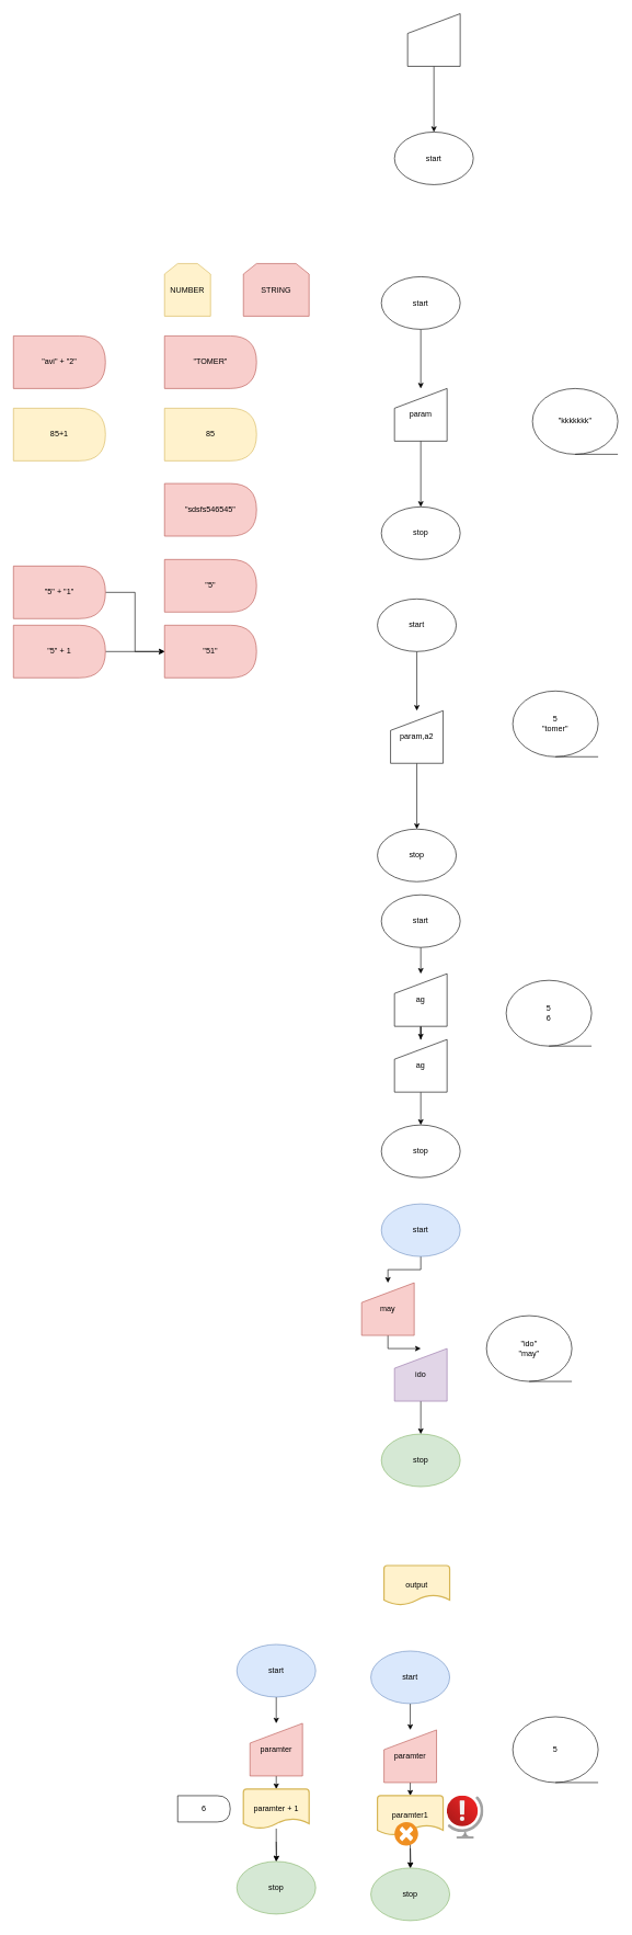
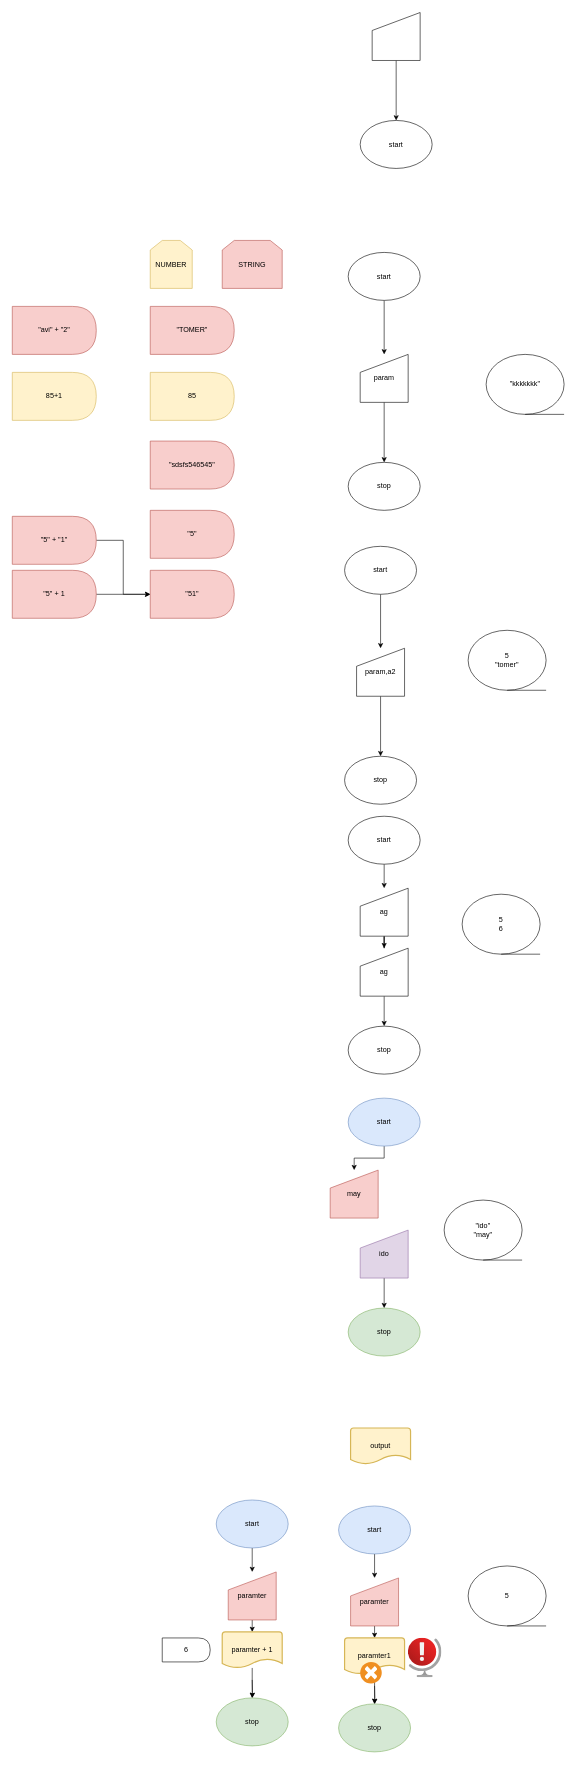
  <mxCell id="0" />
  <mxCell id="1" parent="0" />
  <mxCell id="2" value="start" style="ellipse;whiteSpace=wrap;html=1;" vertex="1" parent="1"><mxGeometry x="600" y="200" width="120" height="80" as="geometry" /></mxCell>
  <mxCell id="3" value="" style="edgeStyle=orthogonalEdgeStyle;rounded=0;orthogonalLoop=1;jettySize=auto;html=1;" edge="1" parent="1" source="4" target="2"><mxGeometry relative="1" as="geometry" /></mxCell>
  <mxCell id="4" value="" style="shape=manualInput;whiteSpace=wrap;html=1;" vertex="1" parent="1"><mxGeometry x="620" y="20" width="80" height="80" as="geometry" /></mxCell>
  <mxCell id="5" value="" style="shape=image;html=1;verticalAlign=top;verticalLabelPosition=bottom;labelBackgroundColor=#ffffff;imageAspect=0;aspect=fixed;image=https://cdn1.iconfinder.com/data/icons/social-media-vol-3/24/_x-128.png" vertex="1" parent="1"><mxGeometry x="592" y="60" width="128" height="128" as="geometry" /></mxCell>
  <mxCell id="6" value="" style="edgeStyle=orthogonalEdgeStyle;rounded=0;orthogonalLoop=1;jettySize=auto;html=1;" edge="1" parent="1" source="7" target="10"><mxGeometry relative="1" as="geometry" /></mxCell>
  <mxCell id="7" value="start" style="ellipse;whiteSpace=wrap;html=1;" vertex="1" parent="1"><mxGeometry x="580" y="420" width="120" height="80" as="geometry" /></mxCell>
  <mxCell id="8" value="stop" style="ellipse;whiteSpace=wrap;html=1;" vertex="1" parent="1"><mxGeometry x="580" y="770" width="120" height="80" as="geometry" /></mxCell>
  <mxCell id="9" value="" style="edgeStyle=orthogonalEdgeStyle;rounded=0;orthogonalLoop=1;jettySize=auto;html=1;" edge="1" parent="1" source="10" target="8"><mxGeometry relative="1" as="geometry" /></mxCell>
  <mxCell id="10" value="param" style="shape=manualInput;whiteSpace=wrap;html=1;" vertex="1" parent="1"><mxGeometry x="600" y="590" width="80" height="80" as="geometry" /></mxCell>
  <mxCell id="11" value="&quot;TOMER&quot;" style="shape=delay;whiteSpace=wrap;html=1;fillColor=#f8cecc;strokeColor=#b85450;" vertex="1" parent="1"><mxGeometry x="250" y="510" width="140" height="80" as="geometry" /></mxCell>
  <mxCell id="12" value="NUMBER" style="shape=loopLimit;whiteSpace=wrap;html=1;fillColor=#fff2cc;strokeColor=#d6b656;" vertex="1" parent="1"><mxGeometry x="250" y="400" width="70" height="80" as="geometry" /></mxCell>
  <mxCell id="13" value="STRING" style="shape=loopLimit;whiteSpace=wrap;html=1;fillColor=#f8cecc;strokeColor=#b85450;" vertex="1" parent="1"><mxGeometry x="370" y="400" width="100" height="80" as="geometry" /></mxCell>
  <mxCell id="14" value="85" style="shape=delay;whiteSpace=wrap;html=1;fillColor=#fff2cc;strokeColor=#d6b656;" vertex="1" parent="1"><mxGeometry x="250" y="620" width="140" height="80" as="geometry" /></mxCell>
  <mxCell id="15" value="&quot;sdsfs546545&quot;" style="shape=delay;whiteSpace=wrap;html=1;fillColor=#f8cecc;strokeColor=#b85450;" vertex="1" parent="1"><mxGeometry x="250" y="734.5" width="140" height="80" as="geometry" /></mxCell>
  <mxCell id="16" value="&quot;5&quot;" style="shape=delay;whiteSpace=wrap;html=1;fillColor=#f8cecc;strokeColor=#b85450;" vertex="1" parent="1"><mxGeometry x="250" y="850" width="140" height="80" as="geometry" /></mxCell>
  <mxCell id="17" value="85+1" style="shape=delay;whiteSpace=wrap;html=1;fillColor=#fff2cc;strokeColor=#d6b656;" vertex="1" parent="1"><mxGeometry x="20" y="620" width="140" height="80" as="geometry" /></mxCell>
  <mxCell id="18" style="edgeStyle=orthogonalEdgeStyle;rounded=0;orthogonalLoop=1;jettySize=auto;html=1;entryX=0;entryY=0.5;entryDx=0;entryDy=0;" edge="1" parent="1" source="19" target="23"><mxGeometry relative="1" as="geometry" /></mxCell>
  <mxCell id="19" value="&quot;5&quot; + &quot;1&quot;" style="shape=delay;whiteSpace=wrap;html=1;fillColor=#f8cecc;strokeColor=#b85450;" vertex="1" parent="1"><mxGeometry x="20" y="860" width="140" height="80" as="geometry" /></mxCell>
  <mxCell id="20" value="" style="edgeStyle=orthogonalEdgeStyle;rounded=0;orthogonalLoop=1;jettySize=auto;html=1;" edge="1" parent="1" source="21" target="23"><mxGeometry relative="1" as="geometry" /></mxCell>
  <mxCell id="21" value="&quot;5&quot; + 1" style="shape=delay;whiteSpace=wrap;html=1;fillColor=#f8cecc;strokeColor=#b85450;" vertex="1" parent="1"><mxGeometry x="20" y="950" width="140" height="80" as="geometry" /></mxCell>
  <mxCell id="22" value="&quot;avi&quot; + &quot;2&quot;" style="shape=delay;whiteSpace=wrap;html=1;fillColor=#f8cecc;strokeColor=#b85450;" vertex="1" parent="1"><mxGeometry x="20" y="510" width="140" height="80" as="geometry" /></mxCell>
  <mxCell id="23" value="&quot;51&quot;" style="shape=delay;whiteSpace=wrap;html=1;fillColor=#f8cecc;strokeColor=#b85450;" vertex="1" parent="1"><mxGeometry x="250" y="950" width="140" height="80" as="geometry" /></mxCell>
  <mxCell id="24" value="&quot;kkkkkkk&quot;" style="shape=tapeData;whiteSpace=wrap;html=1;perimeter=ellipsePerimeter;" vertex="1" parent="1"><mxGeometry x="810" y="590" width="130" height="100" as="geometry" /></mxCell>
  <mxCell id="25" value="" style="edgeStyle=orthogonalEdgeStyle;rounded=0;orthogonalLoop=1;jettySize=auto;html=1;" edge="1" parent="1" source="26" target="29"><mxGeometry relative="1" as="geometry" /></mxCell>
  <mxCell id="26" value="start" style="ellipse;whiteSpace=wrap;html=1;" vertex="1" parent="1"><mxGeometry x="574" y="910" width="120" height="80" as="geometry" /></mxCell>
  <mxCell id="27" value="stop" style="ellipse;whiteSpace=wrap;html=1;" vertex="1" parent="1"><mxGeometry x="574" y="1260" width="120" height="80" as="geometry" /></mxCell>
  <mxCell id="28" value="" style="edgeStyle=orthogonalEdgeStyle;rounded=0;orthogonalLoop=1;jettySize=auto;html=1;" edge="1" parent="1" source="29" target="27"><mxGeometry relative="1" as="geometry" /></mxCell>
  <mxCell id="29" value="param,a2" style="shape=manualInput;whiteSpace=wrap;html=1;" vertex="1" parent="1"><mxGeometry x="594" y="1080" width="80" height="80" as="geometry" /></mxCell>
  <mxCell id="30" value="5&lt;br&gt;&quot;tomer&quot;" style="shape=tapeData;whiteSpace=wrap;html=1;perimeter=ellipsePerimeter;" vertex="1" parent="1"><mxGeometry x="780" y="1050" width="130" height="100" as="geometry" /></mxCell>
  <mxCell id="31" value="" style="edgeStyle=orthogonalEdgeStyle;rounded=0;orthogonalLoop=1;jettySize=auto;html=1;" edge="1" parent="1" source="32" target="36"><mxGeometry relative="1" as="geometry" /></mxCell>
  <mxCell id="32" value="start" style="ellipse;whiteSpace=wrap;html=1;" vertex="1" parent="1"><mxGeometry x="580" y="1360" width="120" height="80" as="geometry" /></mxCell>
  <mxCell id="33" value="stop" style="ellipse;whiteSpace=wrap;html=1;" vertex="1" parent="1"><mxGeometry x="580" y="1710" width="120" height="80" as="geometry" /></mxCell>
  <mxCell id="34" value="" style="edgeStyle=orthogonalEdgeStyle;rounded=0;orthogonalLoop=1;jettySize=auto;html=1;startArrow=none;" edge="1" parent="1" source="37" target="33"><mxGeometry relative="1" as="geometry" /></mxCell>
  <mxCell id="35" value="" style="edgeStyle=orthogonalEdgeStyle;rounded=0;orthogonalLoop=1;jettySize=auto;html=1;" edge="1" parent="1" source="36" target="37"><mxGeometry relative="1" as="geometry" /></mxCell>
  <mxCell id="36" value="ag" style="shape=manualInput;whiteSpace=wrap;html=1;" vertex="1" parent="1"><mxGeometry x="600" y="1480" width="80" height="80" as="geometry" /></mxCell>
  <mxCell id="37" value="ag" style="shape=manualInput;whiteSpace=wrap;html=1;" vertex="1" parent="1"><mxGeometry x="600" y="1580" width="80" height="80" as="geometry" /></mxCell>
  <mxCell id="38" value="5&lt;br&gt;6" style="shape=tapeData;whiteSpace=wrap;html=1;perimeter=ellipsePerimeter;" vertex="1" parent="1"><mxGeometry x="770" y="1490" width="130" height="100" as="geometry" /></mxCell>
  <mxCell id="39" value="" style="edgeStyle=orthogonalEdgeStyle;rounded=0;orthogonalLoop=1;jettySize=auto;html=1;" edge="1" parent="1" source="40" target="44"><mxGeometry relative="1" as="geometry" /></mxCell>
  <mxCell id="40" value="start" style="ellipse;whiteSpace=wrap;html=1;fillColor=#dae8fc;strokeColor=#6c8ebf;" vertex="1" parent="1"><mxGeometry x="580" y="1830" width="120" height="80" as="geometry" /></mxCell>
  <mxCell id="41" value="stop" style="ellipse;whiteSpace=wrap;html=1;fillColor=#d5e8d4;strokeColor=#82b366;" vertex="1" parent="1"><mxGeometry x="580" y="2180" width="120" height="80" as="geometry" /></mxCell>
  <mxCell id="42" value="" style="edgeStyle=orthogonalEdgeStyle;rounded=0;orthogonalLoop=1;jettySize=auto;html=1;startArrow=none;" edge="1" parent="1" source="45" target="41"><mxGeometry relative="1" as="geometry" /></mxCell>
- <mxCell id="43" value="" style="edgeStyle=orthogonalEdgeStyle;rounded=0;orthogonalLoop=1;jettySize=auto;html=1;" edge="1" parent="1" source="44" target="45"><mxGeometry relative="1" as="geometry" /></mxCell>
  <mxCell id="44" value="may" style="shape=manualInput;whiteSpace=wrap;html=1;fillColor=#f8cecc;strokeColor=#b85450;" vertex="1" parent="1"><mxGeometry x="550" y="1950" width="80" height="80" as="geometry" /></mxCell>
  <mxCell id="45" value="ido" style="shape=manualInput;whiteSpace=wrap;html=1;fillColor=#e1d5e7;strokeColor=#9673a6;" vertex="1" parent="1"><mxGeometry x="600" y="2050" width="80" height="80" as="geometry" /></mxCell>
  <mxCell id="46" value="&quot;ido&quot;&lt;br&gt;&quot;may&quot;" style="shape=tapeData;whiteSpace=wrap;html=1;perimeter=ellipsePerimeter;" vertex="1" parent="1"><mxGeometry x="740" y="2000" width="130" height="100" as="geometry" /></mxCell>
  <mxCell id="47" value="output" style="strokeWidth=2;html=1;shape=mxgraph.flowchart.document2;whiteSpace=wrap;size=0.25;fillColor=#fff2cc;strokeColor=#d6b656;" vertex="1" parent="1"><mxGeometry x="584" y="2380" width="100" height="60" as="geometry" /></mxCell>
  <mxCell id="48" value="" style="edgeStyle=orthogonalEdgeStyle;rounded=0;orthogonalLoop=1;jettySize=auto;html=1;" edge="1" parent="1" source="49" target="53"><mxGeometry relative="1" as="geometry" /></mxCell>
  <mxCell id="49" value="start" style="ellipse;whiteSpace=wrap;html=1;fillColor=#dae8fc;strokeColor=#6c8ebf;" vertex="1" parent="1"><mxGeometry x="564" y="2510" width="120" height="80" as="geometry" /></mxCell>
  <mxCell id="50" value="stop" style="ellipse;whiteSpace=wrap;html=1;fillColor=#d5e8d4;strokeColor=#82b366;" vertex="1" parent="1"><mxGeometry x="564" y="2840" width="120" height="80" as="geometry" /></mxCell>
  <mxCell id="51" value="" style="edgeStyle=orthogonalEdgeStyle;rounded=0;orthogonalLoop=1;jettySize=auto;html=1;startArrow=none;" edge="1" parent="1" target="50"><mxGeometry relative="1" as="geometry"><mxPoint x="624" y="2810" as="sourcePoint" /></mxGeometry></mxCell>
  <mxCell id="52" value="" style="edgeStyle=orthogonalEdgeStyle;rounded=0;orthogonalLoop=1;jettySize=auto;html=1;" edge="1" parent="1" source="53"><mxGeometry relative="1" as="geometry"><mxPoint x="624" y="2730" as="targetPoint" /></mxGeometry></mxCell>
  <mxCell id="53" value="paramter" style="shape=manualInput;whiteSpace=wrap;html=1;fillColor=#f8cecc;strokeColor=#b85450;" vertex="1" parent="1"><mxGeometry x="584" y="2630" width="80" height="80" as="geometry" /></mxCell>
  <mxCell id="54" value="" style="edgeStyle=orthogonalEdgeStyle;rounded=0;orthogonalLoop=1;jettySize=auto;html=1;" edge="1" parent="1" source="55" target="50"><mxGeometry relative="1" as="geometry" /></mxCell>
  <mxCell id="55" value="paramter1" style="strokeWidth=2;html=1;shape=mxgraph.flowchart.document2;whiteSpace=wrap;size=0.25;fillColor=#fff2cc;strokeColor=#d6b656;" vertex="1" parent="1"><mxGeometry x="574" y="2730" width="100" height="60" as="geometry" /></mxCell>
  <mxCell id="56" value="" style="edgeStyle=orthogonalEdgeStyle;rounded=0;orthogonalLoop=1;jettySize=auto;html=1;" edge="1" parent="1" source="57" target="61"><mxGeometry relative="1" as="geometry" /></mxCell>
  <mxCell id="57" value="start" style="ellipse;whiteSpace=wrap;html=1;fillColor=#dae8fc;strokeColor=#6c8ebf;" vertex="1" parent="1"><mxGeometry x="360" y="2500" width="120" height="80" as="geometry" /></mxCell>
  <mxCell id="58" value="stop" style="ellipse;whiteSpace=wrap;html=1;fillColor=#d5e8d4;strokeColor=#82b366;" vertex="1" parent="1"><mxGeometry x="360" y="2830" width="120" height="80" as="geometry" /></mxCell>
  <mxCell id="59" value="" style="edgeStyle=orthogonalEdgeStyle;rounded=0;orthogonalLoop=1;jettySize=auto;html=1;startArrow=none;" edge="1" parent="1" target="58"><mxGeometry relative="1" as="geometry"><mxPoint x="420" y="2800" as="sourcePoint" /></mxGeometry></mxCell>
  <mxCell id="60" value="" style="edgeStyle=orthogonalEdgeStyle;rounded=0;orthogonalLoop=1;jettySize=auto;html=1;" edge="1" parent="1" source="61"><mxGeometry relative="1" as="geometry"><mxPoint x="420" y="2720" as="targetPoint" /></mxGeometry></mxCell>
  <mxCell id="61" value="paramter" style="shape=manualInput;whiteSpace=wrap;html=1;fillColor=#f8cecc;strokeColor=#b85450;" vertex="1" parent="1"><mxGeometry x="380" y="2620" width="80" height="80" as="geometry" /></mxCell>
  <mxCell id="62" value="" style="edgeStyle=orthogonalEdgeStyle;rounded=0;orthogonalLoop=1;jettySize=auto;html=1;" edge="1" parent="1" source="63" target="58"><mxGeometry relative="1" as="geometry" /></mxCell>
  <mxCell id="63" value="&lt;div style=&quot;direction: rtl;&quot;&gt;paramter + 1&lt;/div&gt;" style="strokeWidth=2;html=1;shape=mxgraph.flowchart.document2;whiteSpace=wrap;size=0.25;fillColor=#fff2cc;strokeColor=#d6b656;" vertex="1" parent="1"><mxGeometry x="370" y="2720" width="100" height="60" as="geometry" /></mxCell>
  <mxCell id="64" value="" style="aspect=fixed;html=1;points=[];align=center;image;fontSize=12;image=img/lib/azure2/general/Globe_Error.svg;" vertex="1" parent="1"><mxGeometry x="680" y="2730" width="56.0" height="66" as="geometry" /></mxCell>
  <mxCell id="65" value="" style="shadow=0;dashed=0;html=1;strokeColor=none;fillColor=#EF8F21;labelPosition=center;verticalLabelPosition=bottom;verticalAlign=top;align=center;outlineConnect=0;shape=mxgraph.veeam.failed;" vertex="1" parent="1"><mxGeometry x="600" y="2770" width="36" height="36" as="geometry" /></mxCell>
  <mxCell id="66" value="5" style="shape=tapeData;whiteSpace=wrap;html=1;perimeter=ellipsePerimeter;" vertex="1" parent="1"><mxGeometry x="780" y="2610" width="130" height="100" as="geometry" /></mxCell>
  <mxCell id="67" value="6" style="shape=delay;whiteSpace=wrap;html=1;" vertex="1" parent="1"><mxGeometry x="270" y="2730" width="80" height="40" as="geometry" /></mxCell>
